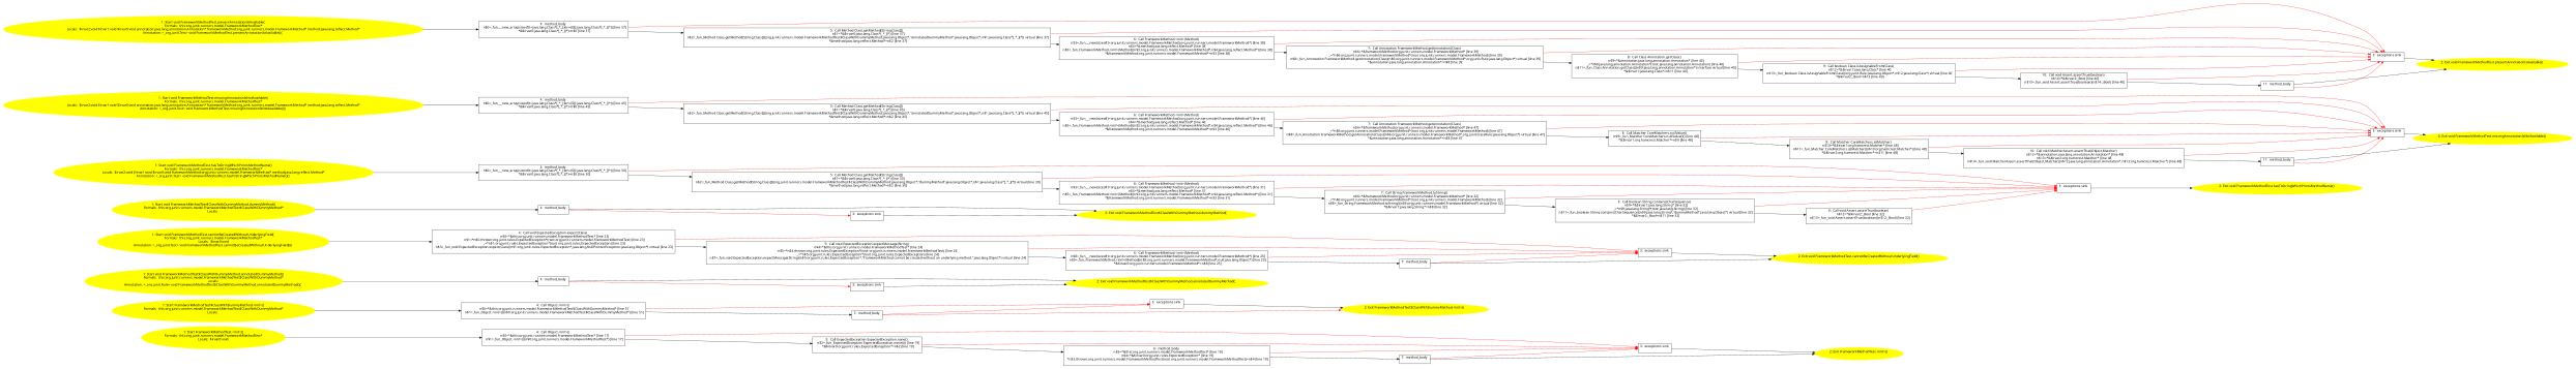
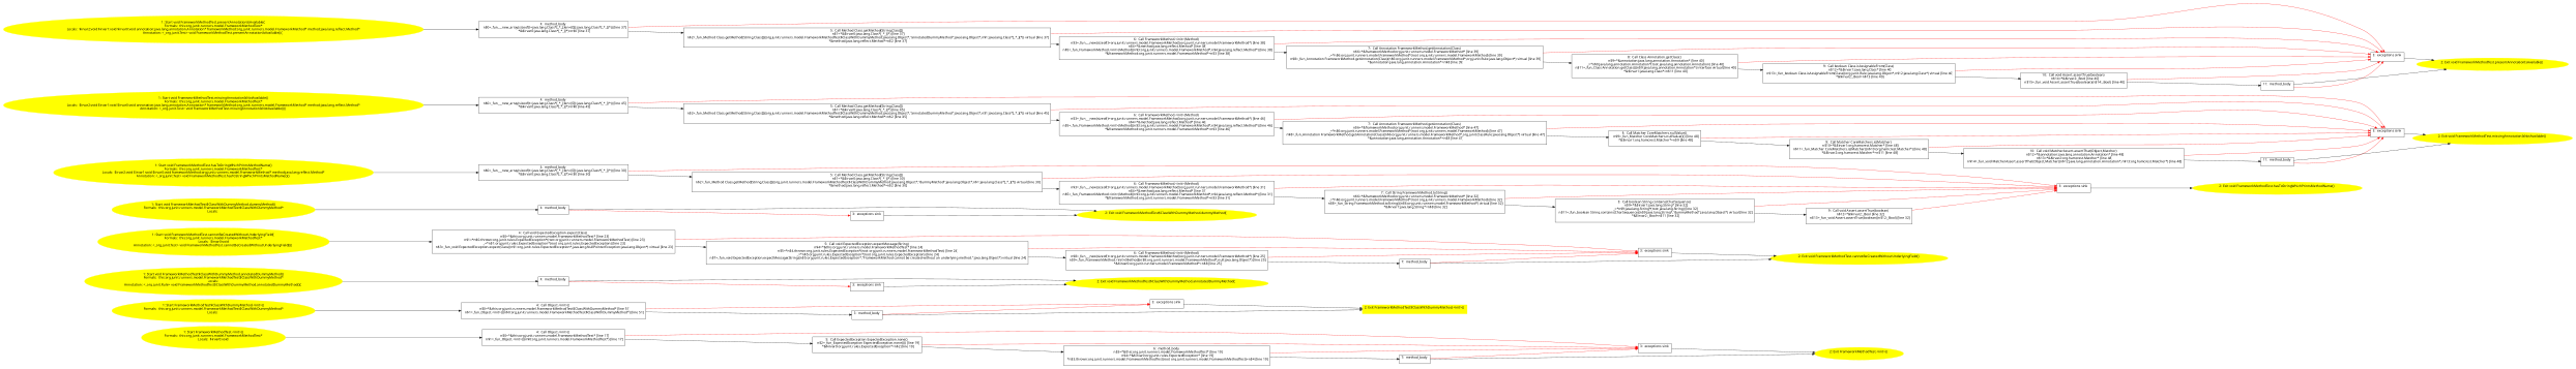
  digraph {
    fontname="Noto Sans"
    rankdir=LR
    node [fontname="Noto Sans" shape=box]
    edge [fontname="Noto Sans"]
    n1 [color=yellow label="1: Start FrameworkMethodTest.<init>()\nFormals:  this:org.junit.runners.model.FrameworkMethodTest*\nLocals:  $irvar0:void \n  " style=filled shape=""]
    n2 [label="4:  Call Object.<init>() \n   n$0=*&this:org.junit.runners.model.FrameworkMethodTest* [line 17]\n  n$1=_fun_Object.<init>()(n$0:org.junit.runners.model.FrameworkMethodTest*) [line 17]\n "]
    n3 [label="3:  exceptions sink \n  "]
    n4 [label="5:  Call ExpectedException ExpectedException.none() \n   n$2=_fun_ExpectedException ExpectedException.none()() [line 19]\n  *&$irvar0:org.junit.rules.ExpectedException*=n$2 [line 19]\n "]
    n5 [color=yellow label="2: Exit FrameworkMethodTest.<init>() \n  " style=filled shape=""]
    n6 [label="6:  method_body \n   n$3=*&this:org.junit.runners.model.FrameworkMethodTest* [line 19]\n  n$4=*&$irvar0:org.junit.rules.ExpectedException* [line 19]\n  *n$3.thrown:org.junit.runners.model.FrameworkMethodTest(root org.junit.runners.model.FrameworkMethodTest)=n$4 [line 19]\n "]
    n7 [label="7:  method_body \n  "]
    n8 [color=yellow label="1: Start FrameworkMethodTest$ClassWithDummyMethod.<init>()\nFormals:  this:org.junit.runners.model.FrameworkMethodTest$ClassWithDummyMethod*\nLocals:  \n  " style=filled shape=""]
    n9 [label="4:  Call Object.<init>() \n   n$0=*&this:org.junit.runners.model.FrameworkMethodTest$ClassWithDummyMethod* [line 51]\n  n$1=_fun_Object.<init>()(n$0:org.junit.runners.model.FrameworkMethodTest$ClassWithDummyMethod*) [line 51]\n "]
    n10 [label="3:  exceptions sink \n  "]
    n11 [label="5:  method_body \n  "]
-   n12 [color=yellow label="2: Exit FrameworkMethodTest$ClassWithDummyMethod.<init>() \n  " style=filled shape=""]
+   n12 [color=yellow label="2: Exit FrameworkMethodTest$ClassWithDummyMethod.<init>() \n  " style=filled]
    n13 [color=yellow label="1: Start void FrameworkMethodTest$ClassWithDummyMethod.annotatedDummyMethod()\nFormals:  this:org.junit.runners.model.FrameworkMethodTest$ClassWithDummyMethod*\nLocals: \nAnnotation: <_org.junit.Rule> void FrameworkMethodTest$ClassWithDummyMethod.annotatedDummyMethod()() \n  " style=filled shape=""]
    n14 [label="4:  method_body \n  "]
    n15 [color=yellow label="2: Exit void FrameworkMethodTest$ClassWithDummyMethod.annotatedDummyMethod() \n  " style=filled shape=""]
    n16 [label="3:  exceptions sink \n  "]
    n17 [color=yellow label="1: Start void FrameworkMethodTest.cannotBeCreatedWithoutUnderlyingField()\nFormals:  this:org.junit.runners.model.FrameworkMethodTest*\nLocals:  $irvar0:void\nAnnotation: <_org.junit.Test> void FrameworkMethodTest.cannotBeCreatedWithoutUnderlyingField()() \n  " style=filled shape=""]
    n18 [label="4:  Call void ExpectedException.expect(Class) \n   n$0=*&this:org.junit.runners.model.FrameworkMethodTest* [line 23]\n  n$1=*n$0.thrown:org.junit.rules.ExpectedException*(root org.junit.runners.model.FrameworkMethodTest) [line 23]\n  _=*n$1:org.junit.rules.ExpectedException*(root org.junit.rules.ExpectedException) [line 23]\n  n$3=_fun_void ExpectedException.expect(Class)(n$1:org.junit.rules.ExpectedException*,java.lang.NullPointerException:java.lang.Object*) virtual [line 23]\n "]
    n19 [label="3:  exceptions sink \n  "]
    n20 [label="5:  Call void ExpectedException.expectMessage(String) \n   n$4=*&this:org.junit.runners.model.FrameworkMethodTest* [line 24]\n  n$5=*n$4.thrown:org.junit.rules.ExpectedException*(root org.junit.runners.model.FrameworkMethodTest) [line 24]\n  _=*n$5:org.junit.rules.ExpectedException*(root org.junit.rules.ExpectedException) [line 24]\n  n$7=_fun_void ExpectedException.expectMessage(String)(n$5:org.junit.rules.ExpectedException*,\"FrameworkMethod cannot be created without an underlying method.\":java.lang.Object*) virtual [line 24]\n "]
    n21 [color=yellow label="2: Exit void FrameworkMethodTest.cannotBeCreatedWithoutUnderlyingField() \n  " style=filled shape=""]
    n22 [label="6:  Call FrameworkMethod.<init>(Method) \n   n$8=_fun___new(sizeof(t=org.junit.runners.model.FrameworkMethod):org.junit.runners.model.FrameworkMethod*) [line 25]\n  n$9=_fun_FrameworkMethod.<init>(Method)(n$8:org.junit.runners.model.FrameworkMethod*,null:java.lang.Object*) [line 25]\n  *&$irvar0:org.junit.runners.model.FrameworkMethod*=n$8 [line 25]\n "]
    n23 [label="7:  method_body \n  "]
    n24 [color=yellow label="1: Start void FrameworkMethodTest$ClassWithDummyMethod.dummyMethod()\nFormals:  this:org.junit.runners.model.FrameworkMethodTest$ClassWithDummyMethod*\nLocals:  \n  " style=filled shape=""]
    n25 [label="4:  method_body \n  "]
    n26 [color=yellow label="2: Exit void FrameworkMethodTest$ClassWithDummyMethod.dummyMethod() \n  " style=filled shape=""]
    n27 [label="3:  exceptions sink \n  "]
    n28 [color=yellow label="1: Start void FrameworkMethodTest.hasToStringWhichPrintsMethodName()\nFormals:  this:org.junit.runners.model.FrameworkMethodTest*\nLocals:  $irvar2:void $irvar1:void $irvar0:void frameworkMethod:org.junit.runners.model.FrameworkMethod* method:java.lang.reflect.Method*\nAnnotation: <_org.junit.Test> void FrameworkMethodTest.hasToStringWhichPrintsMethodName()() \n  " style=filled shape=""]
    n29 [label="4:  method_body \n   n$0=_fun___new_array(sizeof(t=java.lang.Class*[_*_];len=[0]):java.lang.Class*[_*_](*)) [line 30]\n  *&$irvar0:java.lang.Class*[_*_](*)=n$0 [line 30]\n "]
    n30 [label="3:  exceptions sink \n  "]
    n31 [label="5:  Call Method Class.getMethod(String,Class[]) \n   n$1=*&$irvar0:java.lang.Class*[_*_](*) [line 30]\n  n$2=_fun_Method Class.getMethod(String,Class[])(org.junit.runners.model.FrameworkMethodTest$ClassWithDummyMethod:java.lang.Object*,\"dummyMethod\":java.lang.Object*,n$1:java.lang.Class*[_*_](*)) virtual [line 30]\n  *&method:java.lang.reflect.Method*=n$2 [line 30]\n "]
    n32 [color=yellow label="2: Exit void FrameworkMethodTest.hasToStringWhichPrintsMethodName() \n  " style=filled shape=""]
    n33 [label="6:  Call FrameworkMethod.<init>(Method) \n   n$3=_fun___new(sizeof(t=org.junit.runners.model.FrameworkMethod):org.junit.runners.model.FrameworkMethod*) [line 31]\n  n$4=*&method:java.lang.reflect.Method* [line 31]\n  n$5=_fun_FrameworkMethod.<init>(Method)(n$3:org.junit.runners.model.FrameworkMethod*,n$4:java.lang.reflect.Method*) [line 31]\n  *&frameworkMethod:org.junit.runners.model.FrameworkMethod*=n$3 [line 31]\n "]
    n34 [label="7:  Call String FrameworkMethod.toString() \n   n$6=*&frameworkMethod:org.junit.runners.model.FrameworkMethod* [line 32]\n  _=*n$6:org.junit.runners.model.FrameworkMethod*(root org.junit.runners.model.FrameworkMethod) [line 32]\n  n$8=_fun_String FrameworkMethod.toString()(n$6:org.junit.runners.model.FrameworkMethod*) virtual [line 32]\n  *&$irvar1:java.lang.String*=n$8 [line 32]\n "]
    n35 [label="8:  Call boolean String.contains(CharSequence) \n   n$9=*&$irvar1:java.lang.String* [line 32]\n  _=*n$9:java.lang.String*(root java.lang.String) [line 32]\n  n$11=_fun_boolean String.contains(CharSequence)(n$9:java.lang.String*,\"dummyMethod\":java.lang.Object*) virtual [line 32]\n  *&$irvar2:_Bool=n$11 [line 32]\n "]
    n36 [label="9:  Call void Assert.assertTrue(boolean) \n   n$12=*&$irvar2:_Bool [line 32]\n  n$13=_fun_void Assert.assertTrue(boolean)(n$12:_Bool) [line 32]\n "]
    n37 [color=yellow label="1: Start void FrameworkMethodTest.missingAnnotationIsNotAvailable()\nFormals:  this:org.junit.runners.model.FrameworkMethodTest*\nLocals:  $irvar2:void $irvar1:void $irvar0:void annotation:java.lang.annotation.Annotation* frameworkMethod:org.junit.runners.model.FrameworkMethod* method:java.lang.reflect.Method*\nAnnotation: <_org.junit.Test> void FrameworkMethodTest.missingAnnotationIsNotAvailable()() \n  " style=filled shape=""]
    n38 [label="4:  method_body \n   n$0=_fun___new_array(sizeof(t=java.lang.Class*[_*_];len=[0]):java.lang.Class*[_*_](*)) [line 45]\n  *&$irvar0:java.lang.Class*[_*_](*)=n$0 [line 45]\n "]
    n39 [label="3:  exceptions sink \n  "]
    n40 [label="5:  Call Method Class.getMethod(String,Class[]) \n   n$1=*&$irvar0:java.lang.Class*[_*_](*) [line 45]\n  n$2=_fun_Method Class.getMethod(String,Class[])(org.junit.runners.model.FrameworkMethodTest$ClassWithDummyMethod:java.lang.Object*,\"annotatedDummyMethod\":java.lang.Object*,n$1:java.lang.Class*[_*_](*)) virtual [line 45]\n  *&method:java.lang.reflect.Method*=n$2 [line 45]\n "]
    n41 [color=yellow label="2: Exit void FrameworkMethodTest.missingAnnotationIsNotAvailable() \n  " style=filled shape=""]
    n42 [label="6:  Call FrameworkMethod.<init>(Method) \n   n$3=_fun___new(sizeof(t=org.junit.runners.model.FrameworkMethod):org.junit.runners.model.FrameworkMethod*) [line 46]\n  n$4=*&method:java.lang.reflect.Method* [line 46]\n  n$5=_fun_FrameworkMethod.<init>(Method)(n$3:org.junit.runners.model.FrameworkMethod*,n$4:java.lang.reflect.Method*) [line 46]\n  *&frameworkMethod:org.junit.runners.model.FrameworkMethod*=n$3 [line 46]\n "]
    n43 [label="7:  Call Annotation FrameworkMethod.getAnnotation(Class) \n   n$6=*&frameworkMethod:org.junit.runners.model.FrameworkMethod* [line 47]\n  _=*n$6:org.junit.runners.model.FrameworkMethod*(root org.junit.runners.model.FrameworkMethod) [line 47]\n  n$8=_fun_Annotation FrameworkMethod.getAnnotation(Class)(n$6:org.junit.runners.model.FrameworkMethod*,org.junit.ClassRule:java.lang.Object*) virtual [line 47]\n  *&annotation:java.lang.annotation.Annotation*=n$8 [line 47]\n "]
    n44 [label="8:  Call Matcher CoreMatchers.nullValue() \n   n$9=_fun_Matcher CoreMatchers.nullValue()() [line 48]\n  *&$irvar1:org.hamcrest.Matcher*=n$9 [line 48]\n "]
    n45 [label="9:  Call Matcher CoreMatchers.is(Matcher) \n   n$10=*&$irvar1:org.hamcrest.Matcher* [line 48]\n  n$11=_fun_Matcher CoreMatchers.is(Matcher)(n$10:org.hamcrest.Matcher*) [line 48]\n  *&$irvar2:org.hamcrest.Matcher*=n$11 [line 48]\n "]
    n46 [label="10:  Call void MatcherAssert.assertThat(Object,Matcher) \n   n$12=*&annotation:java.lang.annotation.Annotation* [line 48]\n  n$13=*&$irvar2:org.hamcrest.Matcher* [line 48]\n  n$14=_fun_void MatcherAssert.assertThat(Object,Matcher)(n$12:java.lang.annotation.Annotation*,n$13:org.hamcrest.Matcher*) [line 48]\n "]
    n47 [label="11:  method_body \n  "]
    n48 [color=yellow label="1: Start void FrameworkMethodTest.presentAnnotationIsAvailable()\nFormals:  this:org.junit.runners.model.FrameworkMethodTest*\nLocals:  $irvar2:void $irvar1:void $irvar0:void annotation:java.lang.annotation.Annotation* frameworkMethod:org.junit.runners.model.FrameworkMethod* method:java.lang.reflect.Method*\nAnnotation: <_org.junit.Test> void FrameworkMethodTest.presentAnnotationIsAvailable()() \n  " style=filled shape=""]
    n49 [label="4:  method_body \n   n$0=_fun___new_array(sizeof(t=java.lang.Class*[_*_];len=[0]):java.lang.Class*[_*_](*)) [line 37]\n  *&$irvar0:java.lang.Class*[_*_](*)=n$0 [line 37]\n "]
    n50 [label="3:  exceptions sink \n  "]
    n51 [label="5:  Call Method Class.getMethod(String,Class[]) \n   n$1=*&$irvar0:java.lang.Class*[_*_](*) [line 37]\n  n$2=_fun_Method Class.getMethod(String,Class[])(org.junit.runners.model.FrameworkMethodTest$ClassWithDummyMethod:java.lang.Object*,\"annotatedDummyMethod\":java.lang.Object*,n$1:java.lang.Class*[_*_](*)) virtual [line 37]\n  *&method:java.lang.reflect.Method*=n$2 [line 37]\n "]
    n52 [color=yellow label="2: Exit void FrameworkMethodTest.presentAnnotationIsAvailable() \n  " style=filled shape=""]
    n53 [label="6:  Call FrameworkMethod.<init>(Method) \n   n$3=_fun___new(sizeof(t=org.junit.runners.model.FrameworkMethod):org.junit.runners.model.FrameworkMethod*) [line 38]\n  n$4=*&method:java.lang.reflect.Method* [line 38]\n  n$5=_fun_FrameworkMethod.<init>(Method)(n$3:org.junit.runners.model.FrameworkMethod*,n$4:java.lang.reflect.Method*) [line 38]\n  *&frameworkMethod:org.junit.runners.model.FrameworkMethod*=n$3 [line 38]\n "]
    n54 [label="7:  Call Annotation FrameworkMethod.getAnnotation(Class) \n   n$6=*&frameworkMethod:org.junit.runners.model.FrameworkMethod* [line 39]\n  _=*n$6:org.junit.runners.model.FrameworkMethod*(root org.junit.runners.model.FrameworkMethod) [line 39]\n  n$8=_fun_Annotation FrameworkMethod.getAnnotation(Class)(n$6:org.junit.runners.model.FrameworkMethod*,org.junit.Rule:java.lang.Object*) virtual [line 39]\n  *&annotation:java.lang.annotation.Annotation*=n$8 [line 39]\n "]
    n55 [label="8:  Call Class Annotation.getClass() \n   n$9=*&annotation:java.lang.annotation.Annotation* [line 40]\n  _=*n$9:java.lang.annotation.Annotation*(root java.lang.annotation.Annotation) [line 40]\n  n$11=_fun_Class Annotation.getClass()(n$9:java.lang.annotation.Annotation*) interface virtual [line 40]\n  *&$irvar1:java.lang.Class*=n$11 [line 40]\n "]
    n56 [label="9:  Call boolean Class.isAssignableFrom(Class) \n   n$12=*&$irvar1:java.lang.Class* [line 40]\n  n$13=_fun_boolean Class.isAssignableFrom(Class)(org.junit.Rule:java.lang.Object*,n$12:java.lang.Class*) virtual [line 40]\n  *&$irvar2:_Bool=n$13 [line 40]\n "]
    n57 [label="10:  Call void Assert.assertTrue(boolean) \n   n$14=*&$irvar2:_Bool [line 40]\n  n$15=_fun_void Assert.assertTrue(boolean)(n$14:_Bool) [line 40]\n "]
    n58 [label="11:  method_body \n  "]
    n1 -> n2
    n2 -> n3 [color=red]
    n2 -> n4
    n3 -> n5
    n4 -> n3 [color=red]
    n4 -> n6
    n6 -> n3 [color=red]
    n6 -> n7
    n7 -> n3 [color=red]
    n7 -> n5
    n8 -> n9
    n9 -> n10 [color=red]
    n9 -> n11
    n10 -> n12
    n11 -> n10 [color=red]
-   n11 -> n12 [color=red]
+   n11 -> n12
    n13 -> n14
    n14 -> n15
    n14 -> n16 [color=red]
    n16 -> n15
    n17 -> n18
    n18 -> n19 [color=red]
    n18 -> n20
    n19 -> n21
    n20 -> n19 [color=red]
    n20 -> n22
    n22 -> n19 [color=red]
    n22 -> n23
    n23 -> n19 [color=red]
    n23 -> n21
    n24 -> n25
    n25 -> n26
    n25 -> n27 [color=red]
    n27 -> n26
    n28 -> n29
    n29 -> n30 [color=red]
    n29 -> n31
    n30 -> n32
    n31 -> n30 [color=red]
    n31 -> n33
    n33 -> n30 [color=red]
    n33 -> n34
    n34 -> n30 [color=red]
    n34 -> n35
    n35 -> n30 [color=red]
    n35 -> n36
    n36 -> n30 [color=red]
    n37 -> n38
    n38 -> n39 [color=red]
    n38 -> n40
    n39 -> n41
    n40 -> n39 [color=red]
    n40 -> n42
    n42 -> n39 [color=red]
    n42 -> n43
    n43 -> n39 [color=red]
    n43 -> n44
    n44 -> n39 [color=red]
    n44 -> n45
    n45 -> n39 [color=red]
    n45 -> n46
    n46 -> n39 [color=red]
    n46 -> n47
    n47 -> n39 [color=red]
    n47 -> n41
    n48 -> n49
    n49 -> n50 [color=red]
    n49 -> n51
    n50 -> n52
    n51 -> n50 [color=red]
    n51 -> n53
    n53 -> n50 [color=red]
    n53 -> n54
    n54 -> n50 [color=red]
    n54 -> n55
    n55 -> n50 [color=red]
    n55 -> n56
    n56 -> n50 [color=red]
    n56 -> n57
    n57 -> n50 [color=red]
    n57 -> n58
    n58 -> n50 [color=red]
    n58 -> n52
  }
